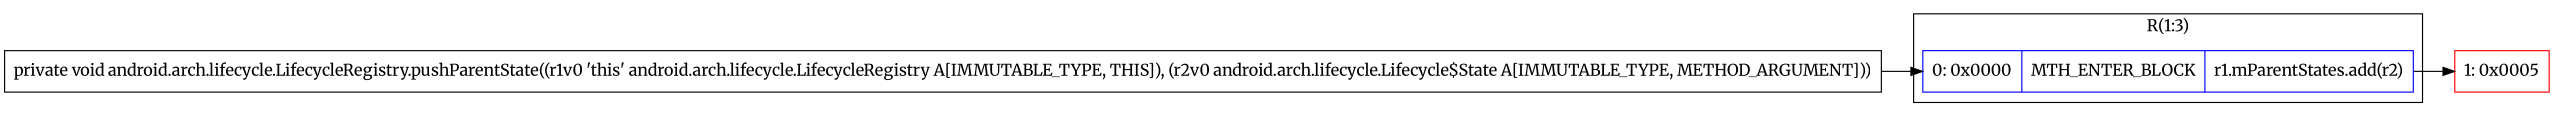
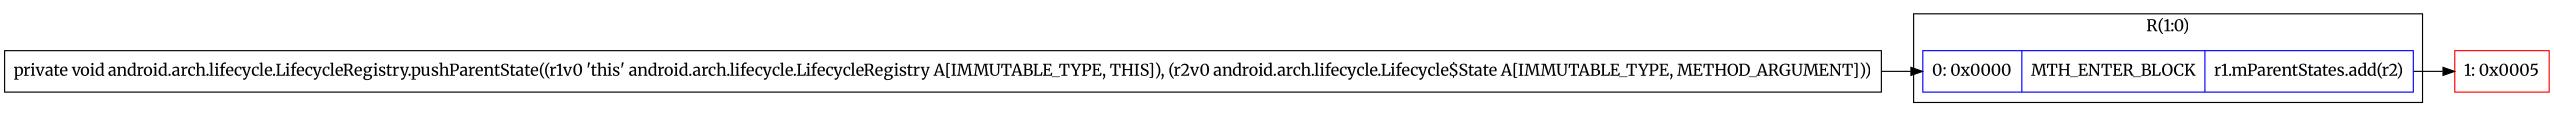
  digraph {
    rankdir=LR
    fontname=Merriweather
    node [shape=record fontname=Merriweather]
    edge [fontname=Merriweather]
    n1 [color=blue label="{0\:\ 0x0000|MTH_ENTER_BLOCK\l|r1.mParentStates.add(r2)\l}"]
    n2 [color=red label="{1\:\ 0x0005}"]
    n3 [label="{private void android.arch.lifecycle.LifecycleRegistry.pushParentState((r1v0 'this' android.arch.lifecycle.LifecycleRegistry A[IMMUTABLE_TYPE, THIS]), (r2v0 android.arch.lifecycle.Lifecycle$State A[IMMUTABLE_TYPE, METHOD_ARGUMENT])) }"]
    subgraph cluster_1 {
-     label="R(1:3)"
+     label="R(1:0)"
      n1
    }
    n1 -> n2
    n3 -> n1
  }
